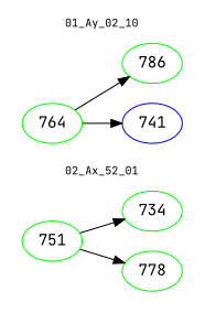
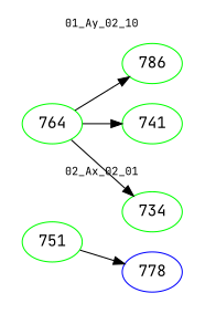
  digraph {
    fontname="JetBrains Mono"
    rankdir=LR
    node [color=green fontname="JetBrains Mono"]
    edge [color=black fontname="JetBrains Mono"]
    n1 [label=764]
-   n2 [color=blue label=741]
+   n2 [label=741]
    n3 [label=786]
    n4 [label=751]
    n5 [label=734]
-   n6 [label=778]
+   n6 [color=blue label=778]
    subgraph cluster_1 {
      color=white
      fontsize=10
      label="01_Ay_02_10"
      n1
      n2
      n3
    }
    subgraph cluster_2 {
      color=white
      fontsize=10
-     label="02_Ax_52_01"
+     label="02_Ax_02_01"
      n4
      n5
      n6
    }
    n1 -> n2
    n1 -> n3
-   n4 -> n5
+   n1 -> n5
    n4 -> n6
  }
